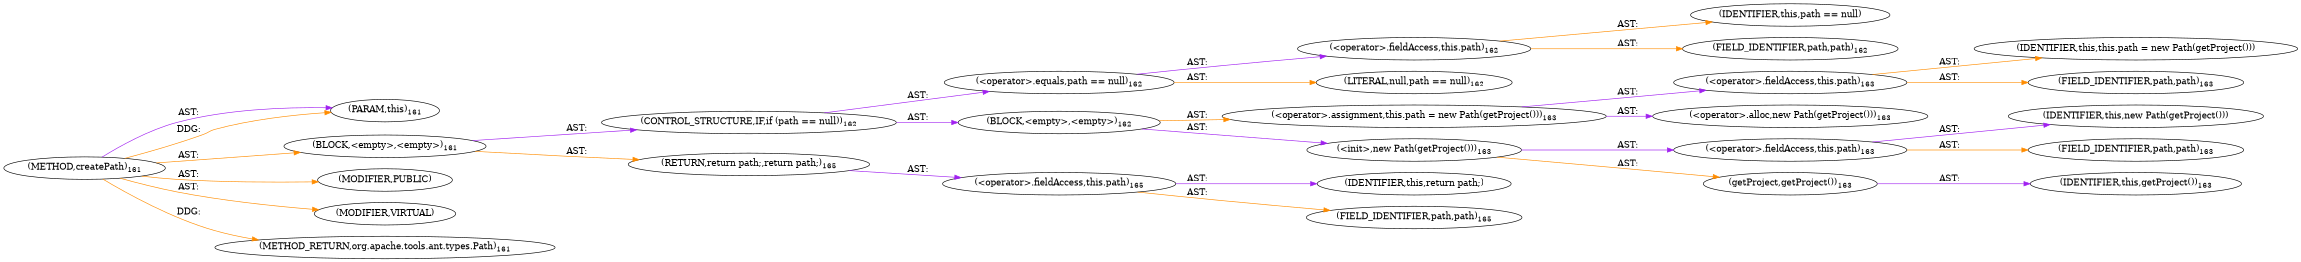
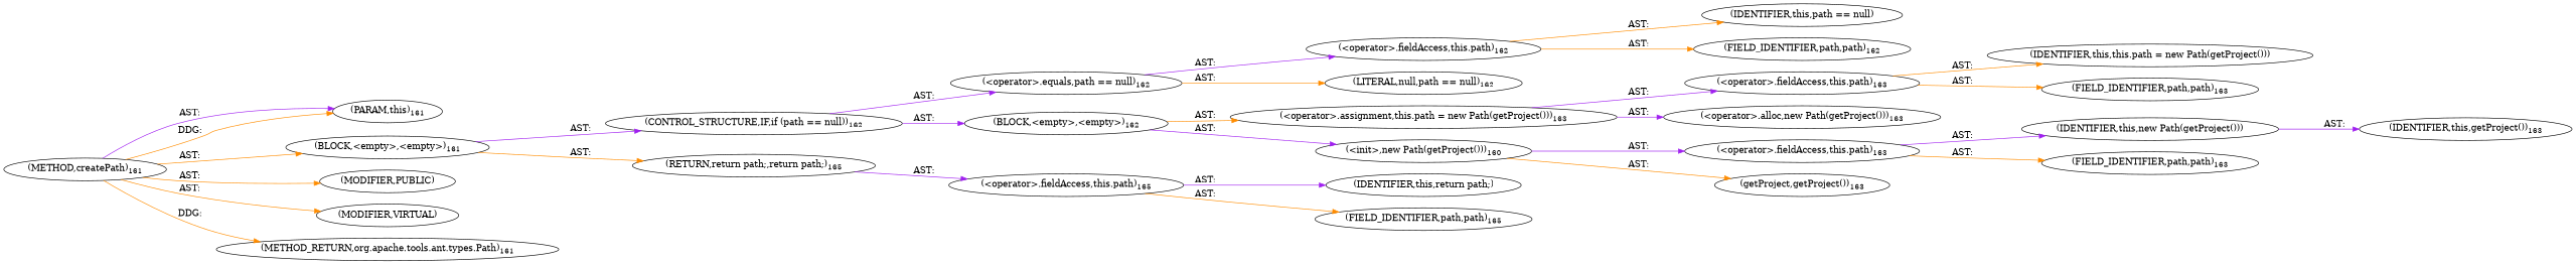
  digraph {
    rankdir=LR
    edge [color=darkorange]
    n1 [label=<(METHOD,createPath)<SUB>161</SUB>>]
    n2 [label=<(PARAM,this)<SUB>161</SUB>>]
    n3 [label=<(BLOCK,&lt;empty&gt;,&lt;empty&gt;)<SUB>161</SUB>>]
    n4 [label=<(MODIFIER,PUBLIC)>]
    n5 [label=<(MODIFIER,VIRTUAL)>]
    n6 [label=<(METHOD_RETURN,org.apache.tools.ant.types.Path)<SUB>161</SUB>>]
    n7 [label=<(CONTROL_STRUCTURE,IF,if (path == null))<SUB>162</SUB>>]
    n8 [label=<(RETURN,return path;,return path;)<SUB>165</SUB>>]
    n9 [label=<(&lt;operator&gt;.equals,path == null)<SUB>162</SUB>>]
    n10 [label=<(BLOCK,&lt;empty&gt;,&lt;empty&gt;)<SUB>162</SUB>>]
    n11 [label=<(&lt;operator&gt;.fieldAccess,this.path)<SUB>165</SUB>>]
    n12 [label=<(&lt;operator&gt;.fieldAccess,this.path)<SUB>162</SUB>>]
    n13 [label=<(LITERAL,null,path == null)<SUB>162</SUB>>]
    n14 [label=<(&lt;operator&gt;.assignment,this.path = new Path(getProject()))<SUB>163</SUB>>]
-   n15 [label=<(&lt;init&gt;,new Path(getProject()))<SUB>163</SUB>>]
+   n15 [label=<(&lt;init&gt;,new Path(getProject()))<SUB>160</SUB>>]
    n16 [label=<(IDENTIFIER,this,path == null)>]
    n17 [label=<(FIELD_IDENTIFIER,path,path)<SUB>162</SUB>>]
    n18 [label=<(&lt;operator&gt;.fieldAccess,this.path)<SUB>163</SUB>>]
    n19 [label=<(&lt;operator&gt;.alloc,new Path(getProject()))<SUB>163</SUB>>]
    n20 [label=<(&lt;operator&gt;.fieldAccess,this.path)<SUB>163</SUB>>]
    n21 [label=<(getProject,getProject())<SUB>163</SUB>>]
    n22 [label=<(IDENTIFIER,this,this.path = new Path(getProject()))>]
    n23 [label=<(FIELD_IDENTIFIER,path,path)<SUB>163</SUB>>]
    n24 [label=<(IDENTIFIER,this,new Path(getProject()))>]
    n25 [label=<(FIELD_IDENTIFIER,path,path)<SUB>163</SUB>>]
    n26 [label=<(IDENTIFIER,this,getProject())<SUB>163</SUB>>]
    n27 [label=<(IDENTIFIER,this,return path;)>]
    n28 [label=<(FIELD_IDENTIFIER,path,path)<SUB>165</SUB>>]
    n1 -> n2 [color=purple label="AST: "]
    n1 -> n2 [label="DDG: "]
    n1 -> n3 [label="AST: "]
    n1 -> n4 [label="AST: "]
    n1 -> n5 [label="AST: "]
    n1 -> n6 [label="DDG: "]
    n3 -> n7 [color=purple label="AST: "]
    n3 -> n8 [label="AST: "]
    n7 -> n9 [color=purple label="AST: "]
    n7 -> n10 [color=purple label="AST: "]
    n8 -> n11 [color=purple label="AST: "]
    n9 -> n12 [color=purple label="AST: "]
    n9 -> n13 [label="AST: "]
    n10 -> n14 [label="AST: "]
    n10 -> n15 [color=purple label="AST: "]
    n11 -> n27 [color=purple label="AST: "]
    n11 -> n28 [label="AST: "]
    n12 -> n16 [label="AST: "]
    n12 -> n17 [label="AST: "]
    n14 -> n18 [color=purple label="AST: "]
    n14 -> n19 [color=purple label="AST: "]
    n15 -> n20 [color=purple label="AST: "]
    n15 -> n21 [label="AST: "]
    n18 -> n22 [label="AST: "]
    n18 -> n23 [label="AST: "]
    n20 -> n24 [color=purple label="AST: "]
    n20 -> n25 [label="AST: "]
-   n21 -> n26 [color=purple label="AST: "]
+   n24 -> n26 [color=purple label="AST: "]
  }
